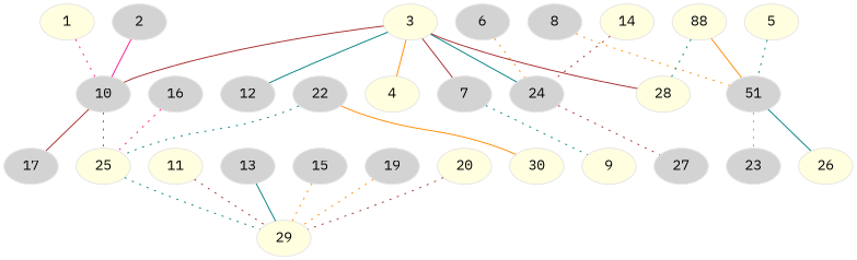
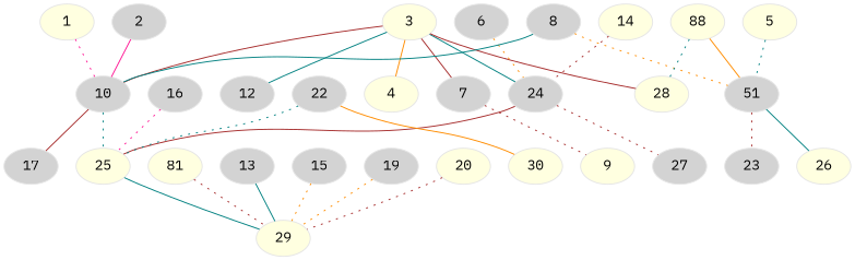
  graph {
    fontname="IBM Plex Mono"
    node [color=gray90 fillcolor=lightgrey fontname="IBM Plex Mono" style=filled]
    edge [color=brown fontname="IBM Plex Mono" style=dotted weight=1.0]
    1 [fillcolor=lightyellow]
    10
    17
    25 [fillcolor=lightyellow]
    2
    3 [fillcolor=lightyellow]
    4 [fillcolor=lightyellow]
    7
    12
    24
    28 [fillcolor=lightyellow]
    9 [fillcolor=lightyellow]
    27
    5 [fillcolor=lightyellow]
    n15 [label=51]
    23
    26 [fillcolor=lightyellow]
    6
    8
    29 [fillcolor=lightyellow]
-   11 [fillcolor=lightyellow]
+   11 [fillcolor=lightyellow label=81]
    13
    14 [fillcolor=lightyellow]
    15
    16
    n26 [fillcolor=lightyellow label=88]
    19
    20 [fillcolor=lightyellow]
    22
    30 [fillcolor=lightyellow]
    1 -- 10 [color=deeppink]
    10 -- 17 [style=solid]
    10 -- 25 [color=teal]
-   25 -- 29 [color=teal]
+   25 -- 29 [color=teal style=solid]
    2 -- 10 [color=deeppink style=solid]
    3 -- 10 [style=solid]
    3 -- 4 [color=darkorange style=solid]
    3 -- 7 [style=solid]
    3 -- 12 [color=teal style=solid]
    3 -- 24 [color=teal style=solid weight=2.0]
    3 -- 28 [style=solid]
-   7 -- 9 [color=teal]
+   7 -- 9
+   24 -- 25 [style=solid]
    24 -- 27
    5 -- n15 [color=teal]
-   n15 -- 23 [color=darkorange]
+   n15 -- 23
    n15 -- 26 [color=teal style=solid]
    6 -- 24 [color=darkorange]
+   8 -- 10 [color=teal style=solid]
    8 -- n15 [color=darkorange]
    11 -- 29
    13 -- 29 [color=teal style=solid]
    14 -- 24
    15 -- 29 [color=darkorange]
    16 -- 25 [color=deeppink]
    n26 -- 28 [color=teal]
    n26 -- n15 [color=darkorange style=solid]
    19 -- 29 [color=darkorange]
    20 -- 29
    22 -- 25 [color=teal]
    22 -- 30 [color=darkorange style=solid]
  }
